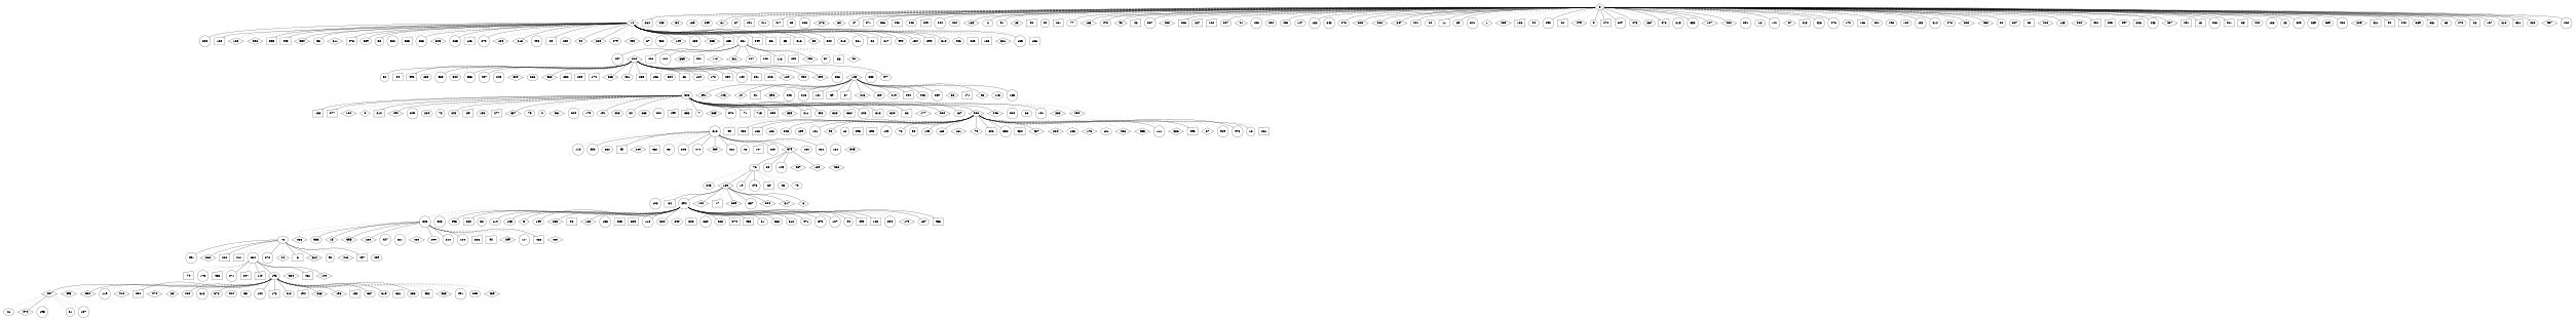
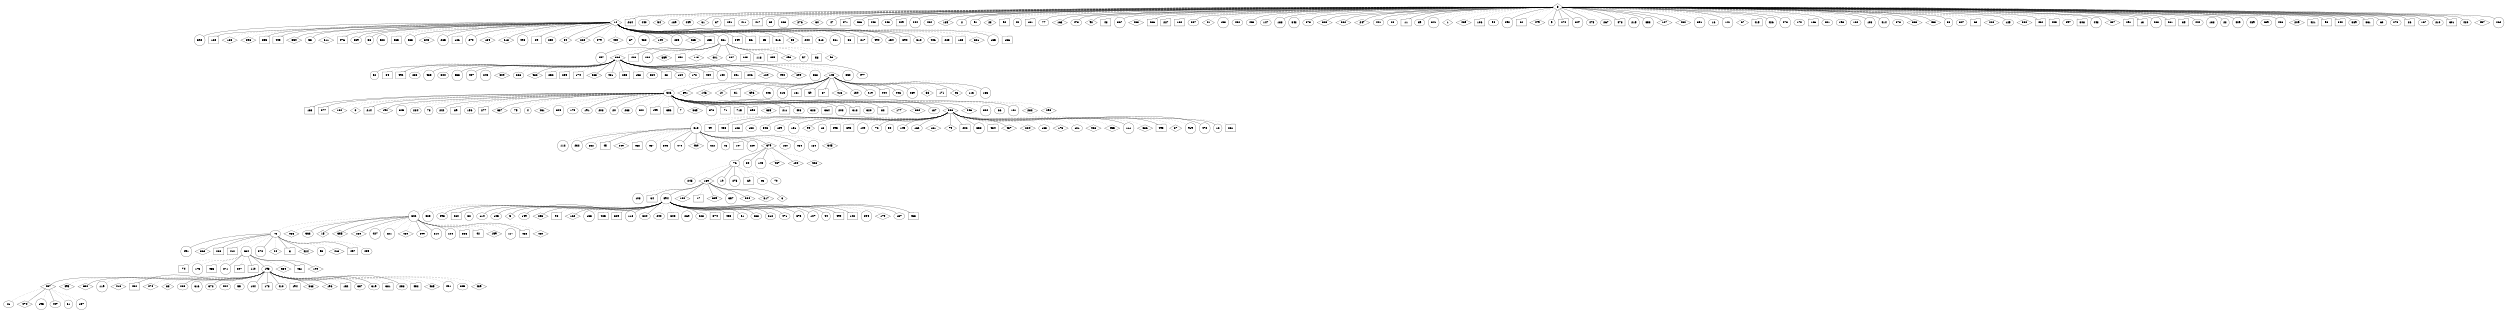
  graph {
    node [shape=folder]
    edge [style=solid]
    14 [shape=diamond]
    392 [shape=circle]
    120
    186 [shape=diamond]
    296 [shape=diamond]
    255
    445
    354 [shape=diamond]
    53 [shape=ellipse]
    311 [shape=diamond]
    476
    339 [shape=ellipse]
    38 [shape=circle]
    322 [shape=circle]
    365
    233 [shape=circle]
    346 [shape=diamond]
    265 [shape=circle]
    126
    270 [shape=circle]
    134 [shape=diamond]
    218 [shape=diamond]
    496 [shape=circle]
    29
    230 [shape=ellipse]
    34 [shape=diamond]
    220 [shape=diamond]
    279 [shape=ellipse]
    400 [shape=diamond]
    87 [shape=circle]
    438 [shape=circle]
    144 [shape=diamond]
    285 [shape=circle]
    235 [shape=diamond]
    155
    231 [shape=circle]
    349
    56
    85
    316
    33 [shape=diamond]
    200
    312 [shape=ellipse]
    361 [shape=circle]
    86
    217
    494 [shape=ellipse]
    154 [shape=ellipse]
    390
    310 [shape=ellipse]
    406 [shape=ellipse]
    223
    123
    321 [shape=diamond]
    135 [shape=circle]
    136
    297 [shape=circle]
    360 [shape=diamond]
    423
    204 [shape=circle]
    359 [shape=diamond]
    292
    113 [shape=diamond]
    401 [shape=diamond]
    287 [shape=ellipse]
    225
    118
    259
    498 [shape=diamond]
    97 [shape=circle]
    58
    93 [shape=diamond]
    73 [shape=ellipse]
    491 [shape=circle]
    366 [shape=diamond]
    286
    412
    234 [shape=circle]
    370 [shape=circle]
    24 [shape=diamond]
    3
    424 [shape=diamond]
    95 [shape=circle]
    413 [shape=diamond]
    497
    459 [shape=ellipse]
    74
    173 [shape=circle]
    465
    271 [shape=circle]
    207
    110
    198 [shape=ellipse]
    384 [shape=diamond]
    461
    190 [shape=diamond]
    76 [shape=ellipse]
    245 [shape=ellipse]
    169 [shape=diamond]
    19 [shape=circle]
    275 [shape=circle]
    69
    43 [shape=ellipse]
    70 [shape=ellipse]
    108 [shape=circle]
    64
    394 [shape=circle]
    180 [shape=diamond]
    17
    369 [shape=diamond]
    357 [shape=circle]
    304 [shape=diamond]
    317 [shape=diamond]
    6 [shape=diamond]
    302 [shape=circle]
    325 [shape=circle]
    293 [shape=ellipse]
    260
    32 [shape=circle]
    114 [shape=ellipse]
    105 [shape=ellipse]
    5 [shape=diamond]
    149 [shape=ellipse]
    256 [shape=diamond]
    98
    122 [shape=diamond]
    133 [shape=circle]
    425
    329
    116 [shape=circle]
    324 [shape=ellipse]
    240 [shape=ellipse]
    303
    269 [shape=circle]
    228 [shape=ellipse]
    374
    453
    51 [shape=ellipse]
    268 [shape=ellipse]
    212 [shape=ellipse]
    471 [shape=ellipse]
    375 [shape=circle]
    107 [shape=circle]
    44 [shape=circle]
    499
    142
    294 [shape=circle]
    179 [shape=diamond]
    137 [shape=ellipse]
    463
    456 [shape=diamond]
    363 [shape=ellipse]
    15 [shape=diamond]
    355 [shape=diamond]
    250 [shape=diamond]
    427 [shape=circle]
    221 [shape=circle]
    450 [shape=diamond]
    399 [shape=ellipse]
    314 [shape=circle]
    124 [shape=circle]
    336
    42
    159 [shape=diamond]
    117 [shape=circle]
    488
    430 [shape=diamond]
    257 [shape=diamond]
    495 [shape=diamond]
    330 [shape=diamond]
    119 [shape=circle]
    418 [shape=diamond]
    432
    274 [shape=diamond]
    83 [shape=diamond]
    280 [shape=ellipse]
    n177 [label=616 shape=circle]
    372 [shape=ellipse]
    404 [shape=ellipse]
    55 [shape=ellipse]
    104 [shape=circle]
    178
    410 [shape=ellipse]
    194
    368 [shape=diamond]
    196 [shape=diamond]
    152
    337 [shape=ellipse]
    319 [shape=ellipse]
    381
    258 [shape=ellipse]
    452
    485 [shape=diamond]
    451 [shape=circle]
    305 [shape=ellipse]
    439 [shape=diamond]
    21 [shape=ellipse]
    474 [shape=diamond]
    195 [shape=circle]
+   447 [shape=ellipse]
    81 [shape=circle]
    157 [shape=circle]
    313 [shape=circle]
    112 [shape=circle]
    232 [shape=circle]
    352 [shape=ellipse]
    45
    249 [shape=diamond]
    468
    467 [shape=circle]
    395 [shape=circle]
    470 [shape=circle]
    460 [shape=diamond]
    422 [shape=circle]
    46 [shape=circle]
    197
    229 [shape=circle]
    379 [shape=diamond]
    150 [shape=ellipse]
    454 [shape=circle]
    184 [shape=circle]
    345 [shape=diamond]
    80 [shape=circle]
    148 [shape=circle]
    487 [shape=diamond]
    100 [shape=diamond]
    428 [shape=diamond]
    326 [shape=ellipse]
    163
    377
    182 [shape=diamond]
    0 [shape=diamond]
    214
    192 [shape=diamond]
    343 [shape=circle]
    284 [shape=ellipse]
    78 [shape=circle]
    242 [shape=ellipse]
    89
    156 [shape=ellipse]
    277
    387 [shape=diamond]
    75 [shape=ellipse]
    4 [shape=circle]
    431 [shape=diamond]
    344 [shape=circle]
    175 [shape=ellipse]
    191 [shape=ellipse]
    208 [shape=ellipse]
    20 [shape=circle]
    238 [shape=ellipse]
    222 [shape=circle]
    199
    356
    7 [shape=circle]
    335 [shape=diamond]
    376 [shape=circle]
    71
    n259 [label=715]
    398
    385 [shape=diamond]
    211
    408 [shape=ellipse]
    328 [shape=ellipse]
    364
    203 [shape=circle]
    318
    320 [shape=ellipse]
    82
    177 [shape=diamond]
    382 [shape=diamond]
    187 [shape=ellipse]
    306 [shape=diamond]
    246 [shape=diamond]
    332 [shape=circle]
    66 [shape=ellipse]
    101 [shape=circle]
    282 [shape=diamond]
    298 [shape=diamond]
    49
    458
    128
    132 [shape=ellipse]
    348 [shape=ellipse]
    139 [shape=ellipse]
    151 [shape=circle]
    99 [shape=diamond]
    18 [shape=circle]
    295
    393
    109 [shape=circle]
    72 [shape=ellipse]
    50 [shape=circle]
    145 [shape=ellipse]
    162 [shape=ellipse]
    161 [shape=diamond]
    79 [shape=diamond]
    202
    358 [shape=circle]
    434
    437 [shape=diamond]
    224 [shape=diamond]
    183 [shape=ellipse]
    176 [shape=diamond]
    121 [shape=ellipse]
    466 [shape=diamond]
    455 [shape=diamond]
    111 [shape=circle]
    386 [shape=diamond]
    493
    27 [shape=diamond]
    n312 [label=919 shape=circle]
    472 [shape=circle]
    12 [shape=circle]
    281
    8 [shape=diamond]
    264
    440 [shape=ellipse]
    54 [shape=diamond]
    189 [shape=ellipse]
    449 [shape=ellipse]
    61 [shape=diamond]
    37 [shape=circle]
    251
    411 [shape=ellipse]
    417
    65 [shape=circle]
    263 [shape=circle]
    276 [shape=diamond]
    30 [shape=diamond]
    47 [shape=ellipse]
    371
    436 [shape=ellipse]
    443
    243 [shape=ellipse]
    429
    244 [shape=circle]
    464 [shape=ellipse]
    185 [shape=diamond]
    2 [shape=ellipse]
    91 [shape=ellipse]
    23 [shape=diamond]
    92
    40 [shape=circle]
    131
    77 [shape=ellipse]
    168 [shape=diamond]
    473 [shape=ellipse]
    90 [shape=diamond]
    48
    367 [shape=circle]
    483 [shape=diamond]
    236
    227
    160
    307 [shape=ellipse]
    41 [shape=diamond]
    153 [shape=circle]
    402 [shape=ellipse]
    403 [shape=ellipse]
    147 [shape=ellipse]
    188 [shape=circle]
    342 [shape=circle]
    373 [shape=ellipse]
    323 [shape=diamond]
    362 [shape=diamond]
    247 [shape=diamond]
    441 [shape=ellipse]
    28 [shape=ellipse]
    11
    39 [shape=ellipse]
    341 [shape=circle]
    1 [shape=diamond]
    469 [shape=diamond]
    106
    94 [shape=ellipse]
    290 [shape=circle]
    62
    479 [shape=diamond]
    9 [shape=circle]
    272
    347 [shape=circle]
    475 [shape=ellipse]
    267 [shape=ellipse]
    478
    215 [shape=circle]
    353 [shape=circle]
    127 [shape=diamond]
    480 [shape=diamond]
    351 [shape=circle]
    16 [shape=ellipse]
    141 [shape=circle]
    67 [shape=diamond]
    415
    426 [shape=circle]
    278 [shape=circle]
    170 [shape=ellipse]
    166
    201 [shape=ellipse]
    193 [shape=ellipse]
    102 [shape=ellipse]
    103 [shape=circle]
    414 [shape=circle]
    378 [shape=ellipse]
    388 [shape=diamond]
    433 [shape=diamond]
    36 [shape=circle]
    327 [shape=ellipse]
    63
    226 [shape=diamond]
    125 [shape=ellipse]
    380 [shape=diamond]
    462
    405
    397 [shape=ellipse]
    308
    448 [shape=circle]
    237 [shape=diamond]
    291
    13
    288 [shape=circle]
    261
    35
    442 [shape=ellipse]
    138 [shape=circle]
    22 [shape=circle]
    409 [shape=circle]
    489 [shape=circle]
    239 [shape=ellipse]
    486 [shape=circle]
    209 [shape=diamond]
    421
    96
    340
    389 [shape=ellipse]
    331
    60 [shape=ellipse]
    273 [shape=ellipse]
    26
    167 [shape=ellipse]
    210 [shape=ellipse]
    301
    420 [shape=ellipse]
    457 [shape=diamond]
    262 [shape=circle]
    52 [shape=circle]
    84
    492
    283 [shape=ellipse]
    435 [shape=circle]
    300 [shape=ellipse]
    333 [shape=circle]
    407 [shape=circle]
    248 [shape=circle]
    309 [shape=diamond]
    266 [shape=ellipse]
    482 [shape=diamond]
    252
    254
    174
    383 [shape=diamond]
    481 [shape=ellipse]
    253
    158
    334 [shape=ellipse]
    68
    164 [shape=ellipse]
    172 [shape=ellipse]
    484
    140 [shape=circle]
    241
    206
    129 [shape=diamond]
    490 [shape=ellipse]
    299 [shape=diamond]
    338 [shape=circle]
    143 [shape=diamond]
    350 [shape=circle]
    477 [shape=ellipse]
    391 [shape=diamond]
    146 [shape=diamond]
    10 [shape=diamond]
    31
    396 [shape=diamond]
    205 [shape=circle]
    213 [shape=circle]
    181
    59
    57
    416 [shape=diamond]
    130 [shape=ellipse]
    219 [shape=ellipse]
    444
    446 [shape=ellipse]
    289 [shape=circle]
    88 [shape=diamond]
    171
    25 [shape=diamond]
    115 [shape=ellipse]
    165 [shape=circle]
    14 -- 392
    14 -- 120
    14 -- 186 [style=dotted]
    14 -- 296 [style=dotted]
    14 -- 255
    14 -- 445
    14 -- 354
    14 -- 53
    14 -- 311 [style=dotted]
    14 -- 476
    14 -- 339
    14 -- 38
    14 -- 322 [style=dotted]
    14 -- 365 [style=dotted]
    14 -- 233
    14 -- 346 [style=dotted]
    14 -- 265
    14 -- 126 [style=dotted]
    14 -- 270
    14 -- 134 [style=dotted]
    14 -- 218
    14 -- 496 [style=dotted]
    14 -- 29
    14 -- 230 [style=dotted]
    14 -- 34
    14 -- 220
    14 -- 279 [style=dotted]
    14 -- 400 [style=dotted]
    14 -- 87 [style=dotted]
    14 -- 438 [style=dotted]
    14 -- 144
    14 -- 285
    14 -- 235
    14 -- 155
    14 -- 231
    14 -- 349
    14 -- 56
    14 -- 85 [style=dotted]
    14 -- 316
    14 -- 33
    14 -- 200
    14 -- 312 [style=dotted]
    14 -- 361 [style=dotted]
    14 -- 86
    14 -- 217
    14 -- 494
    14 -- 154
    14 -- 390
    14 -- 310
    14 -- 406 [style=dotted]
    14 -- 223 [style=dotted]
    14 -- 123 [style=dotted]
    14 -- 321 [style=dotted]
    14 -- 135
    14 -- 136 [style=dotted]
    155 -- 297
    231 -- 360 [style=dotted]
    231 -- 423
    231 -- 204
    231 -- 359 [style=dotted]
    231 -- 292 [style=dotted]
    231 -- 113 [style=dotted]
    231 -- 401
    231 -- 287
    231 -- 225 [style=dotted]
    231 -- 118
    231 -- 259 [style=dotted]
    231 -- 498
    231 -- 97 [style=dotted]
    231 -- 58 [style=dotted]
    231 -- 93 [style=dotted]
    360 -- 52
    360 -- 84 [style=dotted]
    360 -- 492
    360 -- 283 [style=dotted]
    360 -- 435
    360 -- 300 [style=dotted]
    360 -- 333
    360 -- 407
    360 -- 248 [style=dotted]
    360 -- 309 [style=dotted]
    360 -- 266 [style=dotted]
    360 -- 482
    360 -- 252 [style=dotted]
    360 -- 254 [style=dotted]
    360 -- 174 [style=dotted]
    360 -- 383
    360 -- 481
    360 -- 253
    360 -- 158 [style=dotted]
    360 -- 334 [style=dotted]
    360 -- 68
    360 -- 164
    360 -- 172
    360 -- 484
    360 -- 140
    360 -- 241
    360 -- 206 [style=dotted]
    360 -- 129
    360 -- 490
    360 -- 299
    360 -- 338 [style=dotted]
    360 -- 143 [style=dotted]
    360 -- 350 [style=dotted]
    360 -- 477
    73 -- 491
    73 -- 366
    73 -- 286
    73 -- 412 [style=dotted]
    73 -- 234 [style=dotted]
    73 -- 370
    73 -- 24 [style=dotted]
    73 -- 3
    73 -- 424
    73 -- 95 [style=dotted]
    73 -- 413 [style=dotted]
    73 -- 497
    73 -- 459 [style=dotted]
    234 -- 74 [style=dotted]
    234 -- 173 [style=dotted]
    234 -- 465 [style=dotted]
    234 -- 271
    234 -- 207 [style=dotted]
    234 -- 110
    234 -- 198
    234 -- 384 [style=dotted]
    234 -- 461
    234 -- 190
    198 -- 257
    198 -- 495 [style=dotted]
    198 -- 330
    198 -- 119 [style=dotted]
    198 -- 418 [style=dotted]
    198 -- 432
    198 -- 274 [style=dotted]
    198 -- 83 [style=dotted]
    198 -- 280
    198 -- n177 [style=dotted]
    198 -- 372
    198 -- 404 [style=dotted]
    198 -- 55 [style=dotted]
    198 -- 104
    198 -- 178
    198 -- 410
    198 -- 194 [style=dotted]
    198 -- 368
    198 -- 196
    198 -- 152 [style=dotted]
    198 -- 337
    198 -- 319
    198 -- 381 [style=dotted]
    198 -- 258
    198 -- 452 [style=dotted]
    198 -- 485 [style=dotted]
    198 -- 451 [style=dotted]
    198 -- 305 [style=dotted]
    198 -- 439 [style=dotted]
    76 -- 245 [style=dotted]
    76 -- 169
    76 -- 19
    76 -- 275
    76 -- 69 [style=dotted]
    76 -- 43 [style=dotted]
    76 -- 70 [style=dotted]
    169 -- 108 [style=dotted]
    169 -- 64
    169 -- 394
    169 -- 180
    169 -- 17 [style=dotted]
    169 -- 369
    169 -- 357
    169 -- 304
    169 -- 317
    169 -- 6
    394 -- 302 [style=dotted]
    394 -- 325 [style=dotted]
    394 -- 293
    394 -- 260
    394 -- 32 [style=dotted]
    394 -- 114
    394 -- 105
    394 -- 5
    394 -- 149
    394 -- 256
    394 -- 98 [style=dotted]
    394 -- 122
    394 -- 133 [style=dotted]
    394 -- 425 [style=dotted]
    394 -- 329 [style=dotted]
    394 -- 116
    394 -- 324
    394 -- 240 [style=dotted]
    394 -- 303 [style=dotted]
    394 -- 269 [style=dotted]
    394 -- 228
    394 -- 374 [style=dotted]
    394 -- 453
    394 -- 51
    394 -- 268
    394 -- 212
    394 -- 471
    394 -- 375
    394 -- 107
    394 -- 44
    394 -- 499
    394 -- 142
    394 -- 294 [style=dotted]
    394 -- 179 [style=dotted]
    394 -- 137
    394 -- 463
    302 -- 73 [style=dotted]
    302 -- 456 [style=dotted]
    302 -- 363
    302 -- 15
    302 -- 355
    302 -- 250
    302 -- 427 [style=dotted]
    302 -- 221 [style=dotted]
    302 -- 450 [style=dotted]
    302 -- 399
    302 -- 314
    302 -- 124
    302 -- 336 [style=dotted]
    302 -- 42 [style=dotted]
    302 -- 159 [style=dotted]
    302 -- 117 [style=dotted]
    302 -- 488
    302 -- 430 [style=dotted]
    257 -- 21 [style=dotted]
    257 -- 474
    257 -- 195 [style=dotted]
+   257 -- 447
    257 -- 81 [style=dotted]
    257 -- 157 [style=dotted]
    313 -- 112 [style=dotted]
    313 -- 232
    313 -- 352 [style=dotted]
    313 -- 45
    313 -- 249 [style=dotted]
    313 -- 468 [style=dotted]
    313 -- 467 [style=dotted]
    313 -- 395
    313 -- 470
    313 -- 460
    313 -- 422
    313 -- 46 [style=dotted]
    313 -- 197 [style=dotted]
    313 -- 229
    313 -- 379
    313 -- 150 [style=dotted]
    313 -- 454
    313 -- 184 [style=dotted]
    313 -- 345 [style=dotted]
    379 -- 76
    379 -- 80
    379 -- 148
    379 -- 487 [style=dotted]
    379 -- 100
    379 -- 428 [style=dotted]
    326 -- 163
    326 -- 377
    326 -- 182 [style=dotted]
    326 -- 0 [style=dotted]
    326 -- 214
    326 -- 192
    326 -- 343 [style=dotted]
    326 -- 284 [style=dotted]
    326 -- 78 [style=dotted]
    326 -- 242
    326 -- 89 [style=dotted]
    326 -- 156 [style=dotted]
    326 -- 277 [style=dotted]
    326 -- 387
    326 -- 75 [style=dotted]
    326 -- 4 [style=dotted]
    326 -- 431 [style=dotted]
    326 -- 344 [style=dotted]
    326 -- 175 [style=dotted]
    326 -- 191
    326 -- 208 [style=dotted]
    326 -- 20
    326 -- 238 [style=dotted]
    326 -- 222 [style=dotted]
    326 -- 199 [style=dotted]
    326 -- 356 [style=dotted]
    326 -- 7
    326 -- 335 [style=dotted]
    326 -- 376
    326 -- 71
    326 -- n259 [style=dotted]
    326 -- 398
    326 -- 385 [style=dotted]
    326 -- 211
    326 -- 408
    326 -- 328 [style=dotted]
    326 -- 364 [style=dotted]
    326 -- 203
    326 -- 318
    326 -- 320 [style=dotted]
    326 -- 82
    326 -- 177 [style=dotted]
    326 -- 382
    326 -- 187
    326 -- 306
    326 -- 246
    326 -- 332 [style=dotted]
    326 -- 66 [style=dotted]
    326 -- 101
    326 -- 282 [style=dotted]
    326 -- 298 [style=dotted]
    306 -- 313 [style=dotted]
    306 -- 49 [style=dotted]
    306 -- 458
    306 -- 128
    306 -- 132 [style=dotted]
    306 -- 348
    306 -- 139 [style=dotted]
    306 -- 151
    306 -- 99
    306 -- 18 [style=dotted]
    306 -- 295 [style=dotted]
    306 -- 393 [style=dotted]
    306 -- 109 [style=dotted]
    306 -- 72
    306 -- 50 [style=dotted]
    306 -- 145
    306 -- 162
    306 -- 161 [style=dotted]
    306 -- 79
    306 -- 202
    306 -- 358
    306 -- 434 [style=dotted]
    306 -- 437
    306 -- 224 [style=dotted]
    306 -- 183 [style=dotted]
    306 -- 176 [style=dotted]
    306 -- 121 [style=dotted]
    306 -- 466 [style=dotted]
    306 -- 455 [style=dotted]
    306 -- 111
    306 -- 386 [style=dotted]
    306 -- 493
    306 -- 27 [style=dotted]
    306 -- n312 [style=dotted]
    306 -- 472
    306 -- 12
    306 -- 281 [style=dotted]
    8 -- 14 [style=dotted]
    8 -- 264
    8 -- 440 [style=dotted]
    8 -- 54 [style=dotted]
    8 -- 189 [style=dotted]
    8 -- 449 [style=dotted]
    8 -- 61
    8 -- 37 [style=dotted]
    8 -- 251 [style=dotted]
    8 -- 411 [style=dotted]
    8 -- 417
    8 -- 65 [style=dotted]
    8 -- 263 [style=dotted]
    8 -- 276 [style=dotted]
    8 -- 30 [style=dotted]
    8 -- 47
    8 -- 371
    8 -- 436
    8 -- 443 [style=dotted]
    8 -- 243
    8 -- 429 [style=dotted]
    8 -- 244
    8 -- 464 [style=dotted]
    8 -- 185
    8 -- 2
    8 -- 91
    8 -- 23 [style=dotted]
    8 -- 92 [style=dotted]
    8 -- 40 [style=dotted]
    8 -- 131 [style=dotted]
    8 -- 77
    8 -- 168
    8 -- 473
    8 -- 90
    8 -- 48 [style=dotted]
    8 -- 367
    8 -- 483 [style=dotted]
    8 -- 236
    8 -- 227 [style=dotted]
    8 -- 160 [style=dotted]
    8 -- 307
    8 -- 41 [style=dotted]
    8 -- 153 [style=dotted]
    8 -- 402 [style=dotted]
    8 -- 403
    8 -- 147 [style=dotted]
    8 -- 188
    8 -- 342 [style=dotted]
    8 -- 373
    8 -- 323
    8 -- 362
    8 -- 247
    8 -- 441
    8 -- 28 [style=dotted]
    8 -- 11
    8 -- 39
    8 -- 341 [style=dotted]
    8 -- 1 [style=dotted]
    8 -- 469 [style=dotted]
    8 -- 106 [style=dotted]
    8 -- 94 [style=dotted]
    8 -- 290
    8 -- 62 [style=dotted]
    8 -- 479 [style=dotted]
    8 -- 9
    8 -- 272
    8 -- 347
    8 -- 475
    8 -- 267 [style=dotted]
    8 -- 478
    8 -- 215 [style=dotted]
    8 -- 353
    8 -- 127
    8 -- 480
    8 -- 351 [style=dotted]
    8 -- 16 [style=dotted]
    8 -- 141
    8 -- 67 [style=dotted]
    8 -- 415 [style=dotted]
    8 -- 426
    8 -- 278
    8 -- 170 [style=dotted]
    8 -- 166 [style=dotted]
    8 -- 201
    8 -- 193 [style=dotted]
    8 -- 102 [style=dotted]
    8 -- 103
    8 -- 414
    8 -- 378 [style=dotted]
    8 -- 388
    8 -- 433
    8 -- 36
    8 -- 327 [style=dotted]
    8 -- 63 [style=dotted]
    8 -- 226 [style=dotted]
    8 -- 125
    8 -- 380 [style=dotted]
    8 -- 462
    8 -- 405 [style=dotted]
    8 -- 397 [style=dotted]
    8 -- 308 [style=dotted]
    8 -- 448
    8 -- 237
    8 -- 291 [style=dotted]
    8 -- 13
    8 -- 288
    8 -- 261
    8 -- 35 [style=dotted]
    8 -- 442
    8 -- 138 [style=dotted]
    8 -- 22
    8 -- 409
    8 -- 489 [style=dotted]
    8 -- 239 [style=dotted]
    8 -- 486
    8 -- 209 [style=dotted]
    8 -- 421 [style=dotted]
    8 -- 96
    8 -- 340
    8 -- 389
    8 -- 331
    8 -- 60
    8 -- 273
    8 -- 26
    8 -- 167
    8 -- 210
    8 -- 301
    8 -- 420
    8 -- 457 [style=dotted]
    8 -- 262
    143 -- 326 [style=dotted]
    143 -- 391
    143 -- 146 [style=dotted]
    143 -- 10
    143 -- 31
    143 -- 396 [style=dotted]
    143 -- 205 [style=dotted]
    143 -- 213
    143 -- 181
    143 -- 59
    143 -- 57
    143 -- 416
    143 -- 130
    143 -- 219
    143 -- 444
    143 -- 446
    143 -- 289
    143 -- 88 [style=dotted]
    143 -- 171 [style=dotted]
    143 -- 25
    143 -- 115 [style=dotted]
    143 -- 165
  }
